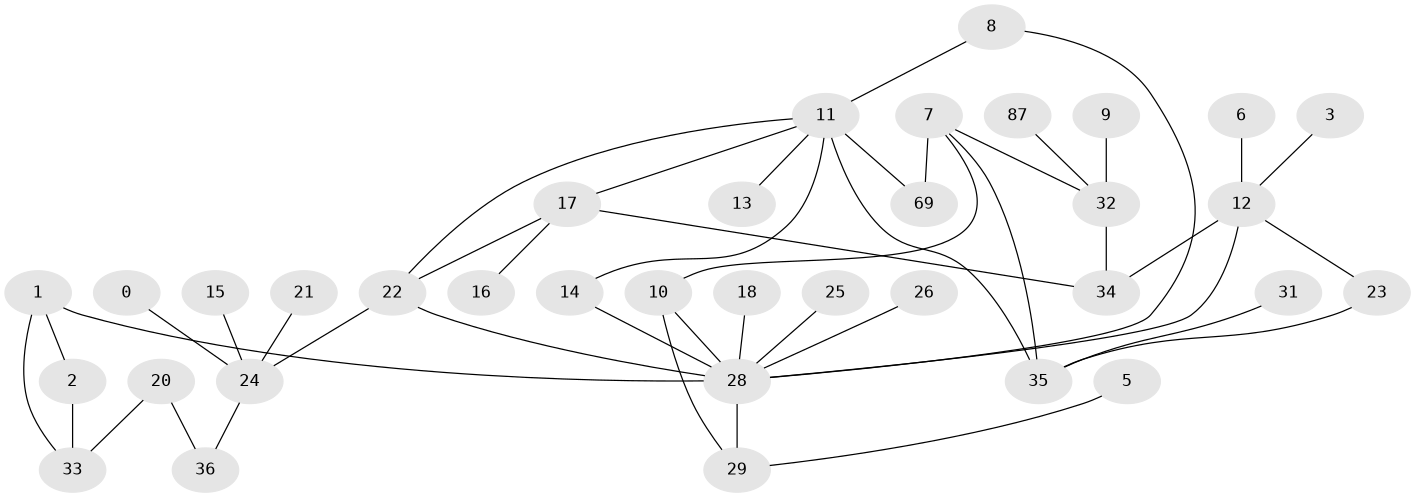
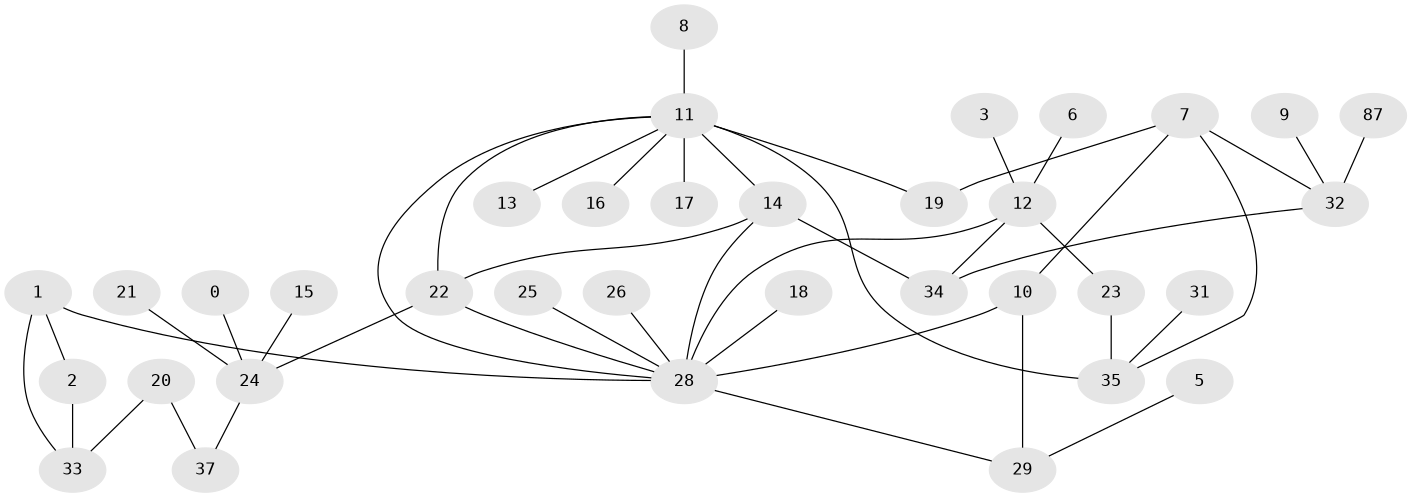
  graph {
    fontname="DejaVu Sans Mono"
    node [color=gray90 fontname="DejaVu Sans Mono" style=filled]
    edge [fontname="DejaVu Sans Mono" weight=1.0]
    1
    2
    28
    33
    29
    3
    12
    23
    34
    n10 [label=0]
    24
-   36
+   36 [label=37]
    5
    6
    7
    10
-   19 [label=69]
+   19
    32
    35
    8
    11
    13
    14
    16
    17
    22
    9
    15
    18
    20
    21
    25
    26
    n34 [label=87]
    31
    1 -- 2
    1 -- 28 [weight=2.0]
    1 -- 33
    2 -- 33
    28 -- 29
    3 -- 12
    12 -- 28 [weight=2.0]
    12 -- 23 [weight=2.0]
    12 -- 34
    23 -- 35
    n10 -- 24
    24 -- 36
    5 -- 29
    6 -- 12
    7 -- 10
    7 -- 19
    7 -- 32
    7 -- 35
    10 -- 28
    10 -- 29
    32 -- 34
    8 -- 11
-   8 -- 28
+   11 -- 28
    11 -- 19 [weight=2.0]
    11 -- 35
    11 -- 13
    11 -- 14
-   17 -- 16
+   11 -- 16
    11 -- 17
    11 -- 22
    14 -- 28 [weight=2.0]
-   17 -- 34
-   17 -- 22
+   14 -- 34
+   14 -- 22
    22 -- 28
    22 -- 24
    9 -- 32
    15 -- 24
    18 -- 28
    20 -- 33
    20 -- 36
    21 -- 24
    25 -- 28
    26 -- 28
    n34 -- 32
    31 -- 35
  }
